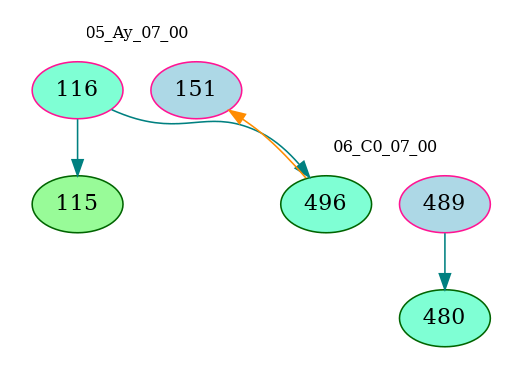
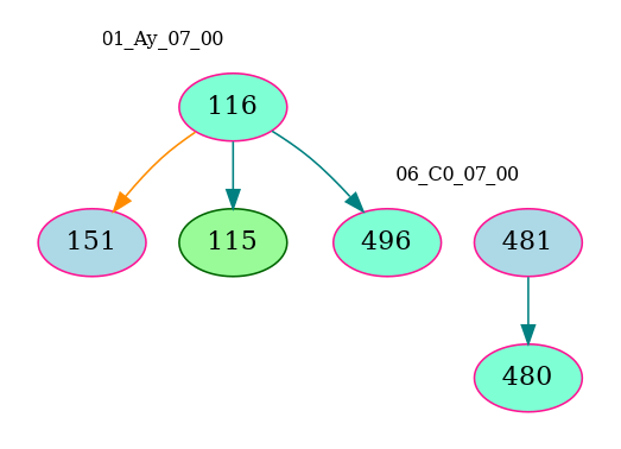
  digraph {
    node [color=deeppink fillcolor=aquamarine style=filled]
    edge [color=teal]
    n1 [label=116]
    n2 [fillcolor=lightblue label=151]
    n3 [color=darkgreen fillcolor=palegreen label=115]
-   n4 [fillcolor=lightblue label=489]
-   n5 [color=darkgreen label=480]
-   n6 [color=darkgreen label=496]
+   n4 [fillcolor=lightblue label=481]
+   n5 [label=480]
+   n6 [label=496]
    subgraph cluster_1 {
      color=white
      fontsize=10
-     label="05_Ay_07_00"
+     label="01_Ay_07_00"
      n1
      n2
      n3
    }
    subgraph cluster_2 {
      color=white
      fontsize=10
      label="06_C0_07_00"
      n4
      n5
      n6
    }
-   n6 -> n2 [color=darkorange]
+   n1 -> n2 [color=darkorange]
    n1 -> n3
    n1 -> n6
    n4 -> n5
  }
